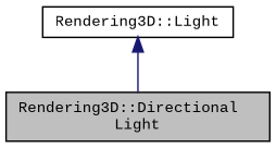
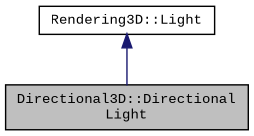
  digraph {
    fontname="Liberation Mono"
    node [color=black fontname="Liberation Mono" fontsize=10 shape=record style=filled]
-   n1 [fillcolor=grey75 fontcolor=black height=0.2 label="Rendering3D::Directional\lLight" width=0.4]
+   n1 [fillcolor=grey75 fontcolor=black height=0.2 label="Directional3D::Directional\lLight" width=0.4]
    n2 [fillcolor=white height=0.2 label="Rendering3D::Light" width=0.4]
    n2 -> n1 [color=midnightblue dir=back fontname="Liberation Mono" fontsize=10 labelfontname=Helvetica labelfontsize=10 style=solid]
  }
